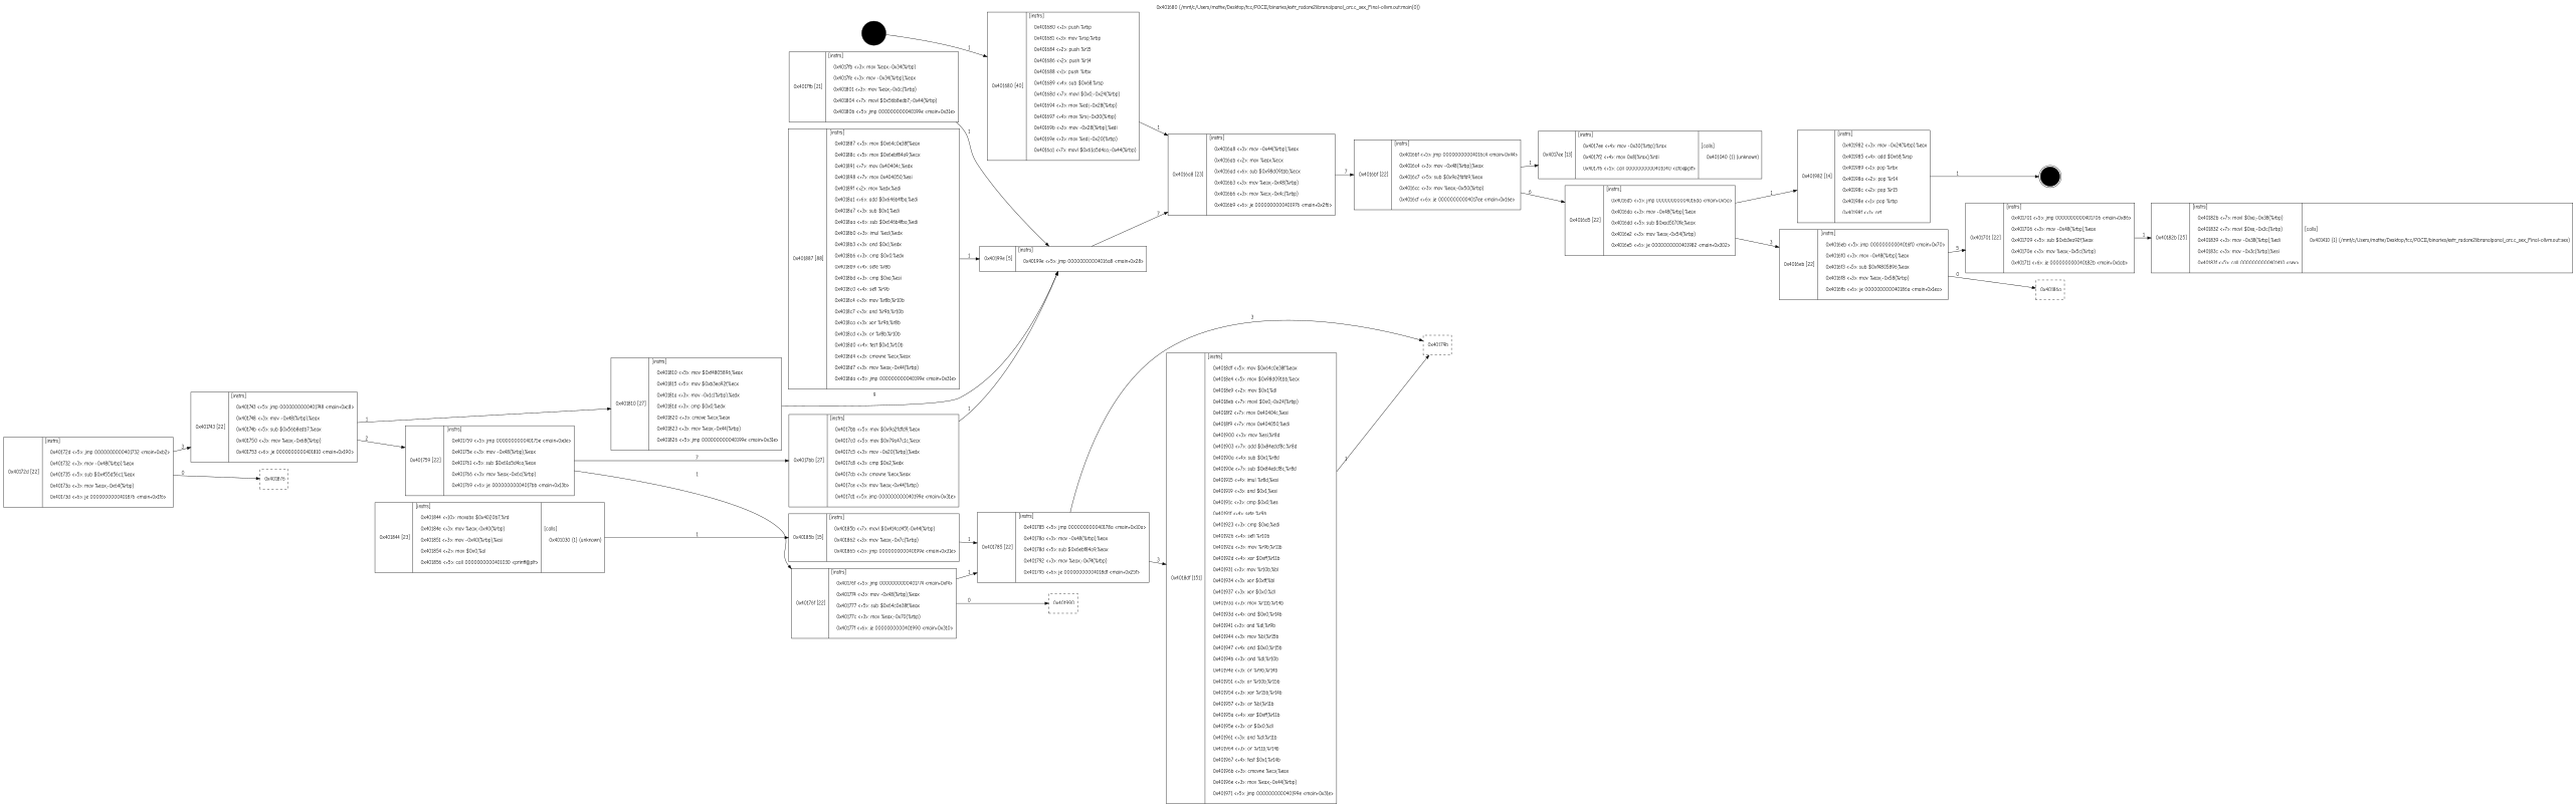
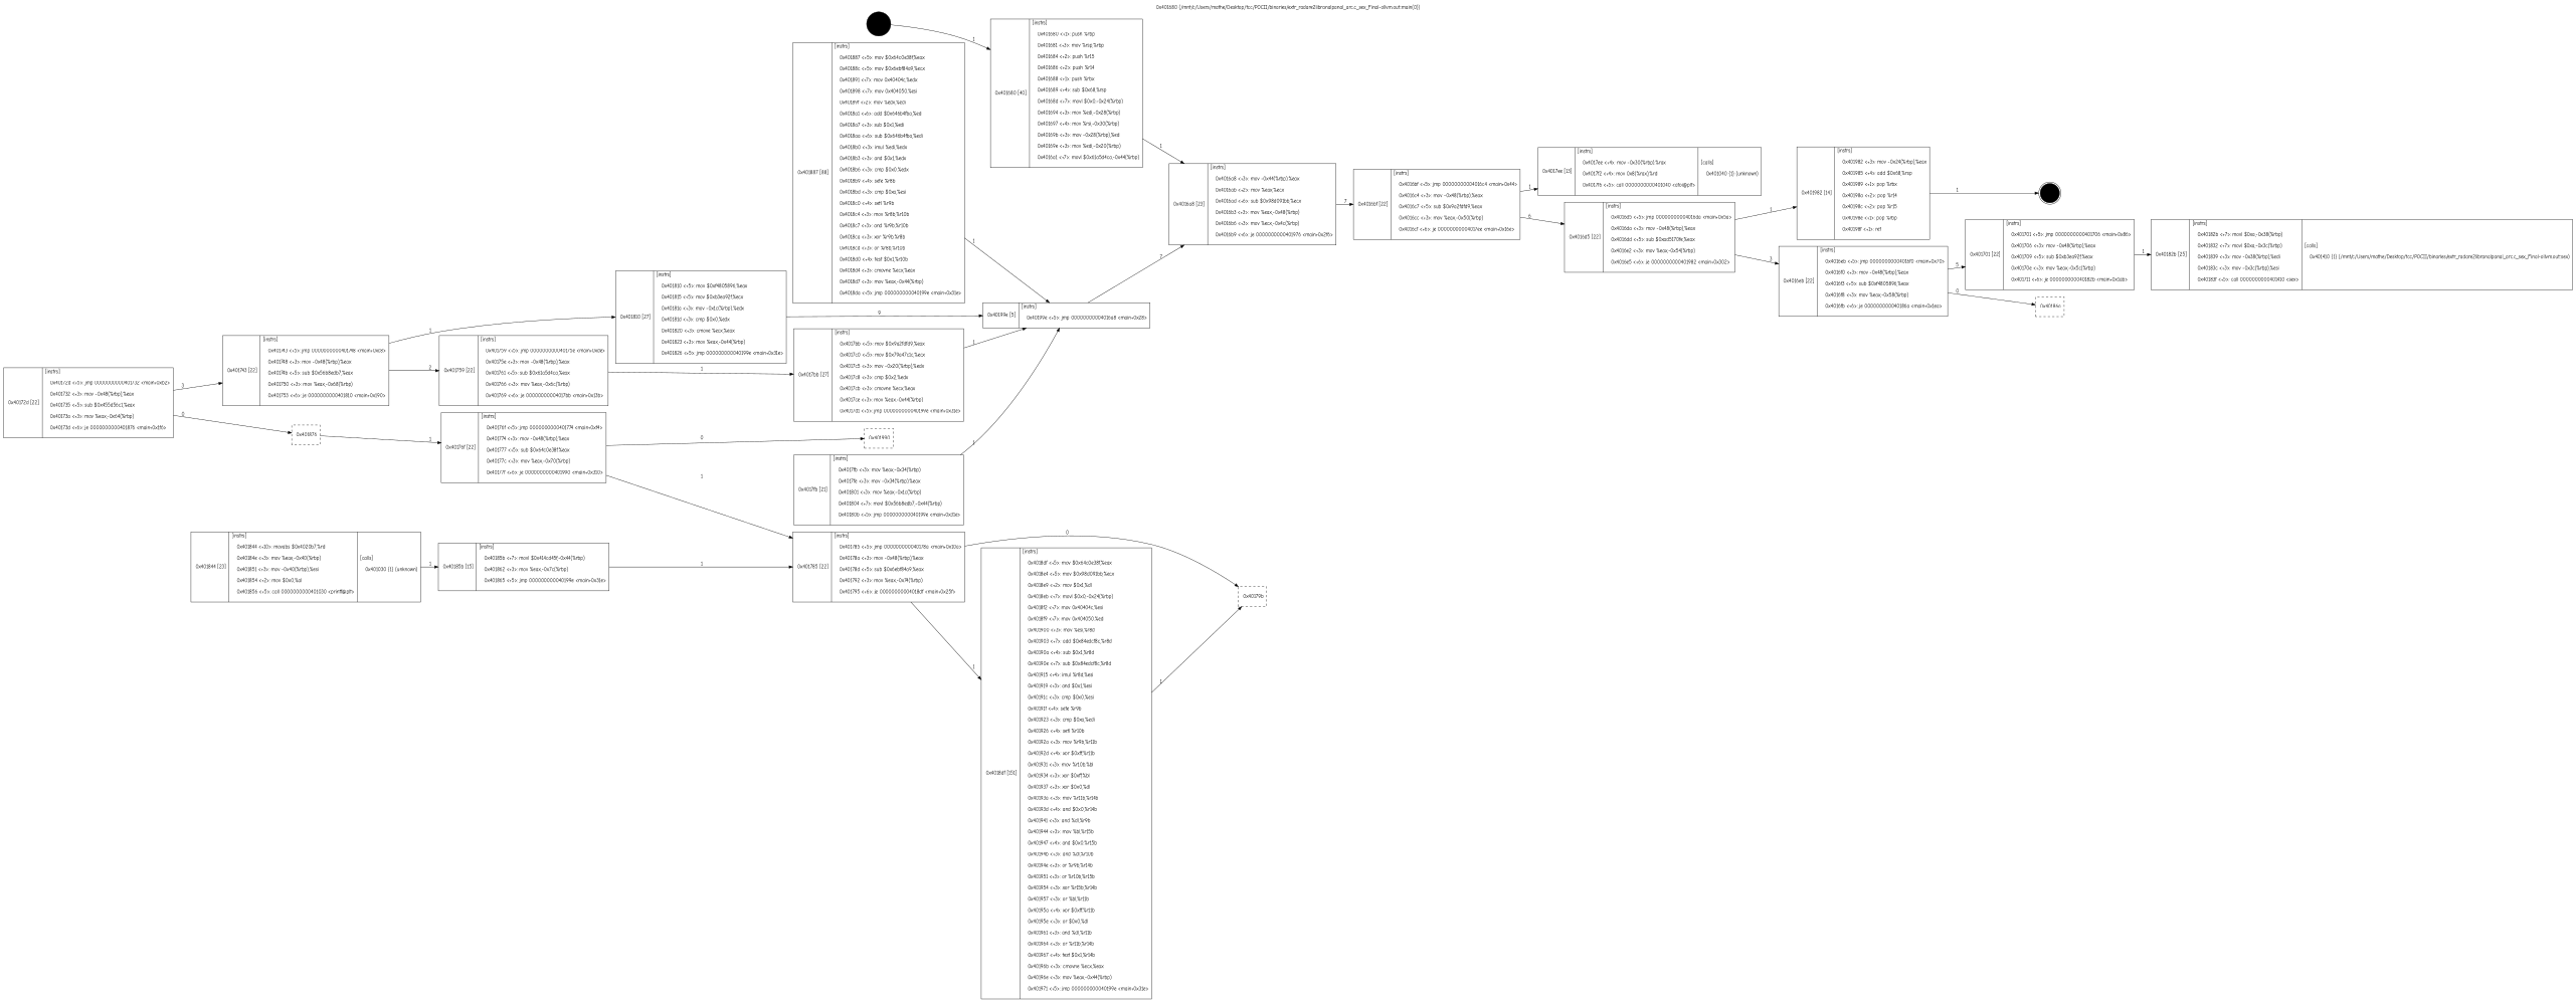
  digraph {
    fontname="Comic Neue"
    label="0x401680 (/mnt/c/Users/mathe/Desktop/tcc/POCII/binaries/extr_radare2libranalpanal_arc.c_sex_Final-ollvm.out::main(0))"
    labelloc=t
    rankdir=LR
    node [fontname="Comic Neue" shape=record]
    edge [fontname="Comic Neue"]
    Entry [fillcolor=black height=0.3 shape=circle style=filled width=0.3]
    n2 [label="{\n     0x401680 [40]\l\n     | [instrs]\l\n     &nbsp;&nbsp;0x401680 \<+1\>: push %rbp\l\n     &nbsp;&nbsp;0x401681 \<+3\>: mov %rsp,%rbp\l\n     &nbsp;&nbsp;0x401684 \<+2\>: push %r15\l\n     &nbsp;&nbsp;0x401686 \<+2\>: push %r14\l\n     &nbsp;&nbsp;0x401688 \<+1\>: push %rbx\l\n     &nbsp;&nbsp;0x401689 \<+4\>: sub $0x68,%rsp\l\n     &nbsp;&nbsp;0x40168d \<+7\>: movl $0x0,-0x24(%rbp)\l\n     &nbsp;&nbsp;0x401694 \<+3\>: mov %edi,-0x28(%rbp)\l\n     &nbsp;&nbsp;0x401697 \<+4\>: mov %rsi,-0x30(%rbp)\l\n     &nbsp;&nbsp;0x40169b \<+3\>: mov -0x28(%rbp),%edi\l\n     &nbsp;&nbsp;0x40169e \<+3\>: mov %edi,-0x20(%rbp)\l\n     &nbsp;&nbsp;0x4016a1 \<+7\>: movl $0x61a5d4ca,-0x44(%rbp)\l\n  }"]
    n3 [label="{\n     0x4016a8 [23]\l\n     | [instrs]\l\n     &nbsp;&nbsp;0x4016a8 \<+3\>: mov -0x44(%rbp),%eax\l\n     &nbsp;&nbsp;0x4016ab \<+2\>: mov %eax,%ecx\l\n     &nbsp;&nbsp;0x4016ad \<+6\>: sub $0x98d091bb,%ecx\l\n     &nbsp;&nbsp;0x4016b3 \<+3\>: mov %eax,-0x48(%rbp)\l\n     &nbsp;&nbsp;0x4016b6 \<+3\>: mov %ecx,-0x4c(%rbp)\l\n     &nbsp;&nbsp;0x4016b9 \<+6\>: je 0000000000401976 \<main+0x2f6\>\l\n  }"]
    n4 [label="{\n     0x4016bf [22]\l\n     | [instrs]\l\n     &nbsp;&nbsp;0x4016bf \<+5\>: jmp 00000000004016c4 \<main+0x44\>\l\n     &nbsp;&nbsp;0x4016c4 \<+3\>: mov -0x48(%rbp),%eax\l\n     &nbsp;&nbsp;0x4016c7 \<+5\>: sub $0x9a2fdfd9,%eax\l\n     &nbsp;&nbsp;0x4016cc \<+3\>: mov %eax,-0x50(%rbp)\l\n     &nbsp;&nbsp;0x4016cf \<+6\>: je 00000000004017ee \<main+0x16e\>\l\n  }"]
    n5 [label="{\n     0x4017ee [13]\l\n     | [instrs]\l\n     &nbsp;&nbsp;0x4017ee \<+4\>: mov -0x30(%rbp),%rax\l\n     &nbsp;&nbsp;0x4017f2 \<+4\>: mov 0x8(%rax),%rdi\l\n     &nbsp;&nbsp;0x4017f6 \<+5\>: call 0000000000401040 \<atoi@plt\>\l\n     | [calls]\l\n     &nbsp;&nbsp;0x401040 \{1\} (unknown)\l\n  }"]
    n6 [label="{\n     0x4016d5 [22]\l\n     | [instrs]\l\n     &nbsp;&nbsp;0x4016d5 \<+5\>: jmp 00000000004016da \<main+0x5a\>\l\n     &nbsp;&nbsp;0x4016da \<+3\>: mov -0x48(%rbp),%eax\l\n     &nbsp;&nbsp;0x4016dd \<+5\>: sub $0xad5170fe,%eax\l\n     &nbsp;&nbsp;0x4016e2 \<+3\>: mov %eax,-0x54(%rbp)\l\n     &nbsp;&nbsp;0x4016e5 \<+6\>: je 0000000000401982 \<main+0x302\>\l\n  }"]
    n7 [label="{\n     0x40199e [5]\l\n     | [instrs]\l\n     &nbsp;&nbsp;0x40199e \<+5\>: jmp 00000000004016a8 \<main+0x28\>\l\n  }"]
    n8 [label="{\n     0x401982 [14]\l\n     | [instrs]\l\n     &nbsp;&nbsp;0x401982 \<+3\>: mov -0x24(%rbp),%eax\l\n     &nbsp;&nbsp;0x401985 \<+4\>: add $0x68,%rsp\l\n     &nbsp;&nbsp;0x401989 \<+1\>: pop %rbx\l\n     &nbsp;&nbsp;0x40198a \<+2\>: pop %r14\l\n     &nbsp;&nbsp;0x40198c \<+2\>: pop %r15\l\n     &nbsp;&nbsp;0x40198e \<+1\>: pop %rbp\l\n     &nbsp;&nbsp;0x40198f \<+1\>: ret\l\n  }"]
    n9 [label="{\n     0x4016eb [22]\l\n     | [instrs]\l\n     &nbsp;&nbsp;0x4016eb \<+5\>: jmp 00000000004016f0 \<main+0x70\>\l\n     &nbsp;&nbsp;0x4016f0 \<+3\>: mov -0x48(%rbp),%eax\l\n     &nbsp;&nbsp;0x4016f3 \<+5\>: sub $0xf4805896,%eax\l\n     &nbsp;&nbsp;0x4016f8 \<+3\>: mov %eax,-0x58(%rbp)\l\n     &nbsp;&nbsp;0x4016fb \<+6\>: je 000000000040186a \<main+0x1ea\>\l\n  }"]
    Exit [fillcolor=black height=0.3 peripheries=2 shape=circle style=filled width=0.3]
    n11 [label="{\n     0x4017fb [21]\l\n     | [instrs]\l\n     &nbsp;&nbsp;0x4017fb \<+3\>: mov %eax,-0x34(%rbp)\l\n     &nbsp;&nbsp;0x4017fe \<+3\>: mov -0x34(%rbp),%eax\l\n     &nbsp;&nbsp;0x401801 \<+3\>: mov %eax,-0x1c(%rbp)\l\n     &nbsp;&nbsp;0x401804 \<+7\>: movl $0x56b8edb7,-0x44(%rbp)\l\n     &nbsp;&nbsp;0x40180b \<+5\>: jmp 000000000040199e \<main+0x31e\>\l\n  }"]
    n12 [label="{\n     0x40186a\l\n  }" style=dashed]
    n13 [label="{\n     0x401701 [22]\l\n     | [instrs]\l\n     &nbsp;&nbsp;0x401701 \<+5\>: jmp 0000000000401706 \<main+0x86\>\l\n     &nbsp;&nbsp;0x401706 \<+3\>: mov -0x48(%rbp),%eax\l\n     &nbsp;&nbsp;0x401709 \<+5\>: sub $0xb3ea92f,%eax\l\n     &nbsp;&nbsp;0x40170e \<+3\>: mov %eax,-0x5c(%rbp)\l\n     &nbsp;&nbsp;0x401711 \<+6\>: je 000000000040182b \<main+0x1ab\>\l\n  }"]
    n14 [label="{\n     0x40179b\l\n  }" style=dashed]
    n15 [label="{\n     0x40182b [25]\l\n     | [instrs]\l\n     &nbsp;&nbsp;0x40182b \<+7\>: movl $0xa,-0x38(%rbp)\l\n     &nbsp;&nbsp;0x401832 \<+7\>: movl $0xa,-0x3c(%rbp)\l\n     &nbsp;&nbsp;0x401839 \<+3\>: mov -0x38(%rbp),%edi\l\n     &nbsp;&nbsp;0x40183c \<+3\>: mov -0x3c(%rbp),%esi\l\n     &nbsp;&nbsp;0x40183f \<+5\>: call 0000000000401410 \<sex\>\l\n     | [calls]\l\n     &nbsp;&nbsp;0x401410 \{1\} (/mnt/c/Users/mathe/Desktop/tcc/POCII/binaries/extr_radare2libranalpanal_arc.c_sex_Final-ollvm.out::sex)\l\n  }"]
    n16 [label="{\n     0x4018df [151]\l\n     | [instrs]\l\n     &nbsp;&nbsp;0x4018df \<+5\>: mov $0x64c0e38f,%eax\l\n     &nbsp;&nbsp;0x4018e4 \<+5\>: mov $0x98d091bb,%ecx\l\n     &nbsp;&nbsp;0x4018e9 \<+2\>: mov $0x1,%dl\l\n     &nbsp;&nbsp;0x4018eb \<+7\>: movl $0x0,-0x24(%rbp)\l\n     &nbsp;&nbsp;0x4018f2 \<+7\>: mov 0x40404c,%esi\l\n     &nbsp;&nbsp;0x4018f9 \<+7\>: mov 0x404050,%edi\l\n     &nbsp;&nbsp;0x401900 \<+3\>: mov %esi,%r8d\l\n     &nbsp;&nbsp;0x401903 \<+7\>: add $0x84edcf8c,%r8d\l\n     &nbsp;&nbsp;0x40190a \<+4\>: sub $0x1,%r8d\l\n     &nbsp;&nbsp;0x40190e \<+7\>: sub $0x84edcf8c,%r8d\l\n     &nbsp;&nbsp;0x401915 \<+4\>: imul %r8d,%esi\l\n     &nbsp;&nbsp;0x401919 \<+3\>: and $0x1,%esi\l\n     &nbsp;&nbsp;0x40191c \<+3\>: cmp $0x0,%esi\l\n     &nbsp;&nbsp;0x40191f \<+4\>: sete %r9b\l\n     &nbsp;&nbsp;0x401923 \<+3\>: cmp $0xa,%edi\l\n     &nbsp;&nbsp;0x401926 \<+4\>: setl %r10b\l\n     &nbsp;&nbsp;0x40192a \<+3\>: mov %r9b,%r11b\l\n     &nbsp;&nbsp;0x40192d \<+4\>: xor $0xff,%r11b\l\n     &nbsp;&nbsp;0x401931 \<+3\>: mov %r10b,%bl\l\n     &nbsp;&nbsp;0x401934 \<+3\>: xor $0xff,%bl\l\n     &nbsp;&nbsp;0x401937 \<+3\>: xor $0x0,%dl\l\n     &nbsp;&nbsp;0x40193a \<+3\>: mov %r11b,%r14b\l\n     &nbsp;&nbsp;0x40193d \<+4\>: and $0x0,%r14b\l\n     &nbsp;&nbsp;0x401941 \<+3\>: and %dl,%r9b\l\n     &nbsp;&nbsp;0x401944 \<+3\>: mov %bl,%r15b\l\n     &nbsp;&nbsp;0x401947 \<+4\>: and $0x0,%r15b\l\n     &nbsp;&nbsp;0x40194b \<+3\>: and %dl,%r10b\l\n     &nbsp;&nbsp;0x40194e \<+3\>: or %r9b,%r14b\l\n     &nbsp;&nbsp;0x401951 \<+3\>: or %r10b,%r15b\l\n     &nbsp;&nbsp;0x401954 \<+3\>: xor %r15b,%r14b\l\n     &nbsp;&nbsp;0x401957 \<+3\>: or %bl,%r11b\l\n     &nbsp;&nbsp;0x40195a \<+4\>: xor $0xff,%r11b\l\n     &nbsp;&nbsp;0x40195e \<+3\>: or $0x0,%dl\l\n     &nbsp;&nbsp;0x401961 \<+3\>: and %dl,%r11b\l\n     &nbsp;&nbsp;0x401964 \<+3\>: or %r11b,%r14b\l\n     &nbsp;&nbsp;0x401967 \<+4\>: test $0x1,%r14b\l\n     &nbsp;&nbsp;0x40196b \<+3\>: cmovne %ecx,%eax\l\n     &nbsp;&nbsp;0x40196e \<+3\>: mov %eax,-0x44(%rbp)\l\n     &nbsp;&nbsp;0x401971 \<+5\>: jmp 000000000040199e \<main+0x31e\>\l\n  }"]
    n17 [label="{\n     0x401785 [22]\l\n     | [instrs]\l\n     &nbsp;&nbsp;0x401785 \<+5\>: jmp 000000000040178a \<main+0x10a\>\l\n     &nbsp;&nbsp;0x40178a \<+3\>: mov -0x48(%rbp),%eax\l\n     &nbsp;&nbsp;0x40178d \<+5\>: sub $0x6ebf84a9,%eax\l\n     &nbsp;&nbsp;0x401792 \<+3\>: mov %eax,-0x74(%rbp)\l\n     &nbsp;&nbsp;0x401795 \<+6\>: je 00000000004018df \<main+0x25f\>\l\n  }"]
    n18 [label="{\n     0x401844 [23]\l\n     | [instrs]\l\n     &nbsp;&nbsp;0x401844 \<+10\>: movabs $0x4020b7,%rdi\l\n     &nbsp;&nbsp;0x40184e \<+3\>: mov %eax,-0x40(%rbp)\l\n     &nbsp;&nbsp;0x401851 \<+3\>: mov -0x40(%rbp),%esi\l\n     &nbsp;&nbsp;0x401854 \<+2\>: mov $0x0,%al\l\n     &nbsp;&nbsp;0x401856 \<+5\>: call 0000000000401030 \<printf@plt\>\l\n     | [calls]\l\n     &nbsp;&nbsp;0x401030 \{1\} (unknown)\l\n  }"]
    n19 [label="{\n     0x40185b [15]\l\n     | [instrs]\l\n     &nbsp;&nbsp;0x40185b \<+7\>: movl $0x414cd45f,-0x44(%rbp)\l\n     &nbsp;&nbsp;0x401862 \<+3\>: mov %eax,-0x7c(%rbp)\l\n     &nbsp;&nbsp;0x401865 \<+5\>: jmp 000000000040199e \<main+0x31e\>\l\n  }"]
    n20 [label="{\n     0x401887 [88]\l\n     | [instrs]\l\n     &nbsp;&nbsp;0x401887 \<+5\>: mov $0x64c0e38f,%eax\l\n     &nbsp;&nbsp;0x40188c \<+5\>: mov $0x6ebf84a9,%ecx\l\n     &nbsp;&nbsp;0x401891 \<+7\>: mov 0x40404c,%edx\l\n     &nbsp;&nbsp;0x401898 \<+7\>: mov 0x404050,%esi\l\n     &nbsp;&nbsp;0x40189f \<+2\>: mov %edx,%edi\l\n     &nbsp;&nbsp;0x4018a1 \<+6\>: add $0x646b4fba,%edi\l\n     &nbsp;&nbsp;0x4018a7 \<+3\>: sub $0x1,%edi\l\n     &nbsp;&nbsp;0x4018aa \<+6\>: sub $0x646b4fba,%edi\l\n     &nbsp;&nbsp;0x4018b0 \<+3\>: imul %edi,%edx\l\n     &nbsp;&nbsp;0x4018b3 \<+3\>: and $0x1,%edx\l\n     &nbsp;&nbsp;0x4018b6 \<+3\>: cmp $0x0,%edx\l\n     &nbsp;&nbsp;0x4018b9 \<+4\>: sete %r8b\l\n     &nbsp;&nbsp;0x4018bd \<+3\>: cmp $0xa,%esi\l\n     &nbsp;&nbsp;0x4018c0 \<+4\>: setl %r9b\l\n     &nbsp;&nbsp;0x4018c4 \<+3\>: mov %r8b,%r10b\l\n     &nbsp;&nbsp;0x4018c7 \<+3\>: and %r9b,%r10b\l\n     &nbsp;&nbsp;0x4018ca \<+3\>: xor %r9b,%r8b\l\n     &nbsp;&nbsp;0x4018cd \<+3\>: or %r8b,%r10b\l\n     &nbsp;&nbsp;0x4018d0 \<+4\>: test $0x1,%r10b\l\n     &nbsp;&nbsp;0x4018d4 \<+3\>: cmovne %ecx,%eax\l\n     &nbsp;&nbsp;0x4018d7 \<+3\>: mov %eax,-0x44(%rbp)\l\n     &nbsp;&nbsp;0x4018da \<+5\>: jmp 000000000040199e \<main+0x31e\>\l\n  }"]
    n21 [label="{\n     0x40172d [22]\l\n     | [instrs]\l\n     &nbsp;&nbsp;0x40172d \<+5\>: jmp 0000000000401732 \<main+0xb2\>\l\n     &nbsp;&nbsp;0x401732 \<+3\>: mov -0x48(%rbp),%eax\l\n     &nbsp;&nbsp;0x401735 \<+5\>: sub $0x455d56c1,%eax\l\n     &nbsp;&nbsp;0x40173a \<+3\>: mov %eax,-0x64(%rbp)\l\n     &nbsp;&nbsp;0x40173d \<+6\>: je 0000000000401876 \<main+0x1f6\>\l\n  }"]
    n22 [label="{\n     0x401876\l\n  }" style=dashed]
    n23 [label="{\n     0x401743 [22]\l\n     | [instrs]\l\n     &nbsp;&nbsp;0x401743 \<+5\>: jmp 0000000000401748 \<main+0xc8\>\l\n     &nbsp;&nbsp;0x401748 \<+3\>: mov -0x48(%rbp),%eax\l\n     &nbsp;&nbsp;0x40174b \<+5\>: sub $0x56b8edb7,%eax\l\n     &nbsp;&nbsp;0x401750 \<+3\>: mov %eax,-0x68(%rbp)\l\n     &nbsp;&nbsp;0x401753 \<+6\>: je 0000000000401810 \<main+0x190\>\l\n  }"]
    n24 [label="{\n     0x401990\l\n  }" style=dashed]
    n25 [label="{\n     0x401810 [27]\l\n     | [instrs]\l\n     &nbsp;&nbsp;0x401810 \<+5\>: mov $0xf4805896,%eax\l\n     &nbsp;&nbsp;0x401815 \<+5\>: mov $0xb3ea92f,%ecx\l\n     &nbsp;&nbsp;0x40181a \<+3\>: mov -0x1c(%rbp),%edx\l\n     &nbsp;&nbsp;0x40181d \<+3\>: cmp $0x0,%edx\l\n     &nbsp;&nbsp;0x401820 \<+3\>: cmove %ecx,%eax\l\n     &nbsp;&nbsp;0x401823 \<+3\>: mov %eax,-0x44(%rbp)\l\n     &nbsp;&nbsp;0x401826 \<+5\>: jmp 000000000040199e \<main+0x31e\>\l\n  }"]
    n26 [label="{\n     0x401759 [22]\l\n     | [instrs]\l\n     &nbsp;&nbsp;0x401759 \<+5\>: jmp 000000000040175e \<main+0xde\>\l\n     &nbsp;&nbsp;0x40175e \<+3\>: mov -0x48(%rbp),%eax\l\n     &nbsp;&nbsp;0x401761 \<+5\>: sub $0x61a5d4ca,%eax\l\n     &nbsp;&nbsp;0x401766 \<+3\>: mov %eax,-0x6c(%rbp)\l\n     &nbsp;&nbsp;0x401769 \<+6\>: je 00000000004017bb \<main+0x13b\>\l\n  }"]
    n27 [label="{\n     0x4017bb [27]\l\n     | [instrs]\l\n     &nbsp;&nbsp;0x4017bb \<+5\>: mov $0x9a2fdfd9,%eax\l\n     &nbsp;&nbsp;0x4017c0 \<+5\>: mov $0x79a47c1c,%ecx\l\n     &nbsp;&nbsp;0x4017c5 \<+3\>: mov -0x20(%rbp),%edx\l\n     &nbsp;&nbsp;0x4017c8 \<+3\>: cmp $0x2,%edx\l\n     &nbsp;&nbsp;0x4017cb \<+3\>: cmovne %ecx,%eax\l\n     &nbsp;&nbsp;0x4017ce \<+3\>: mov %eax,-0x44(%rbp)\l\n     &nbsp;&nbsp;0x4017d1 \<+5\>: jmp 000000000040199e \<main+0x31e\>\l\n  }"]
    n28 [label="{\n     0x40176f [22]\l\n     | [instrs]\l\n     &nbsp;&nbsp;0x40176f \<+5\>: jmp 0000000000401774 \<main+0xf4\>\l\n     &nbsp;&nbsp;0x401774 \<+3\>: mov -0x48(%rbp),%eax\l\n     &nbsp;&nbsp;0x401777 \<+5\>: sub $0x64c0e38f,%eax\l\n     &nbsp;&nbsp;0x40177c \<+3\>: mov %eax,-0x70(%rbp)\l\n     &nbsp;&nbsp;0x40177f \<+6\>: je 0000000000401990 \<main+0x310\>\l\n  }"]
    Entry -> n2 [label=" 1"]
    n2 -> n3 [label=" 1"]
    n3 -> n4 [label=" 7"]
    n4 -> n5 [label=" 1"]
    n4 -> n6 [label=" 6"]
    n6 -> n8 [label=" 1"]
    n6 -> n9 [label=" 3"]
    n7 -> n3 [label=" 7"]
    n8 -> Exit [label=" 1"]
    n9 -> n12 [label=" 0"]
    n9 -> n13 [label=" 5"]
    n11 -> n7 [label=" 1"]
    n13 -> n15 [label=" 1"]
    n16 -> n14 [label=" 1"]
-   n17 -> n14 [label=" 3"]
-   n17 -> n16 [label=" 3"]
+   n17 -> n14 [label=" 0"]
+   n17 -> n16 [label=" 1"]
    n18 -> n19 [label=" 1"]
    n19 -> n17 [label=" 1"]
    n20 -> n7 [label=" 1"]
    n21 -> n22 [label=" 0"]
    n21 -> n23 [label=" 3"]
    n23 -> n25 [label=" 1"]
    n23 -> n26 [label=" 2"]
    n25 -> n7 [label=" 9"]
-   n26 -> n27 [label=" 7"]
-   n26 -> n28 [label=" 1"]
+   n26 -> n27 [label=" 1"]
+   n22 -> n28 [label=" 1"]
    n27 -> n7 [label=" 1"]
    n28 -> n17 [label=" 1"]
    n28 -> n24 [label=" 0"]
  }
